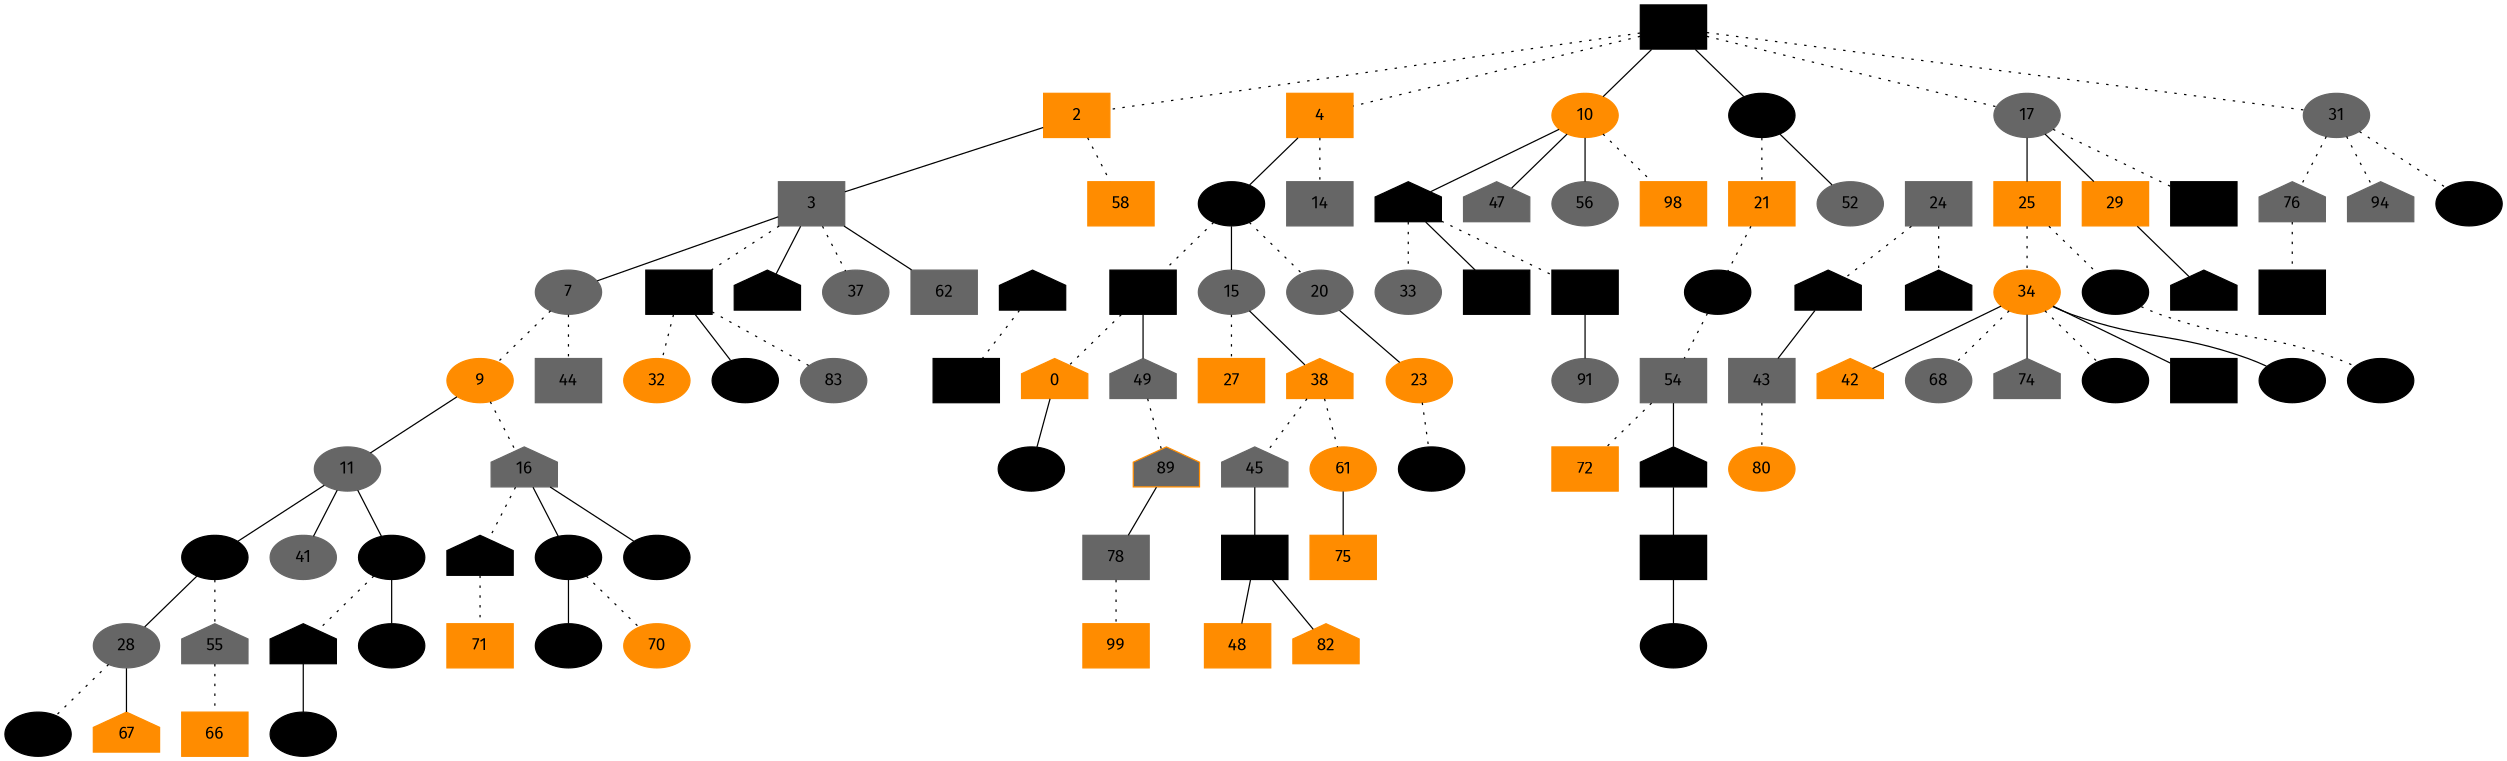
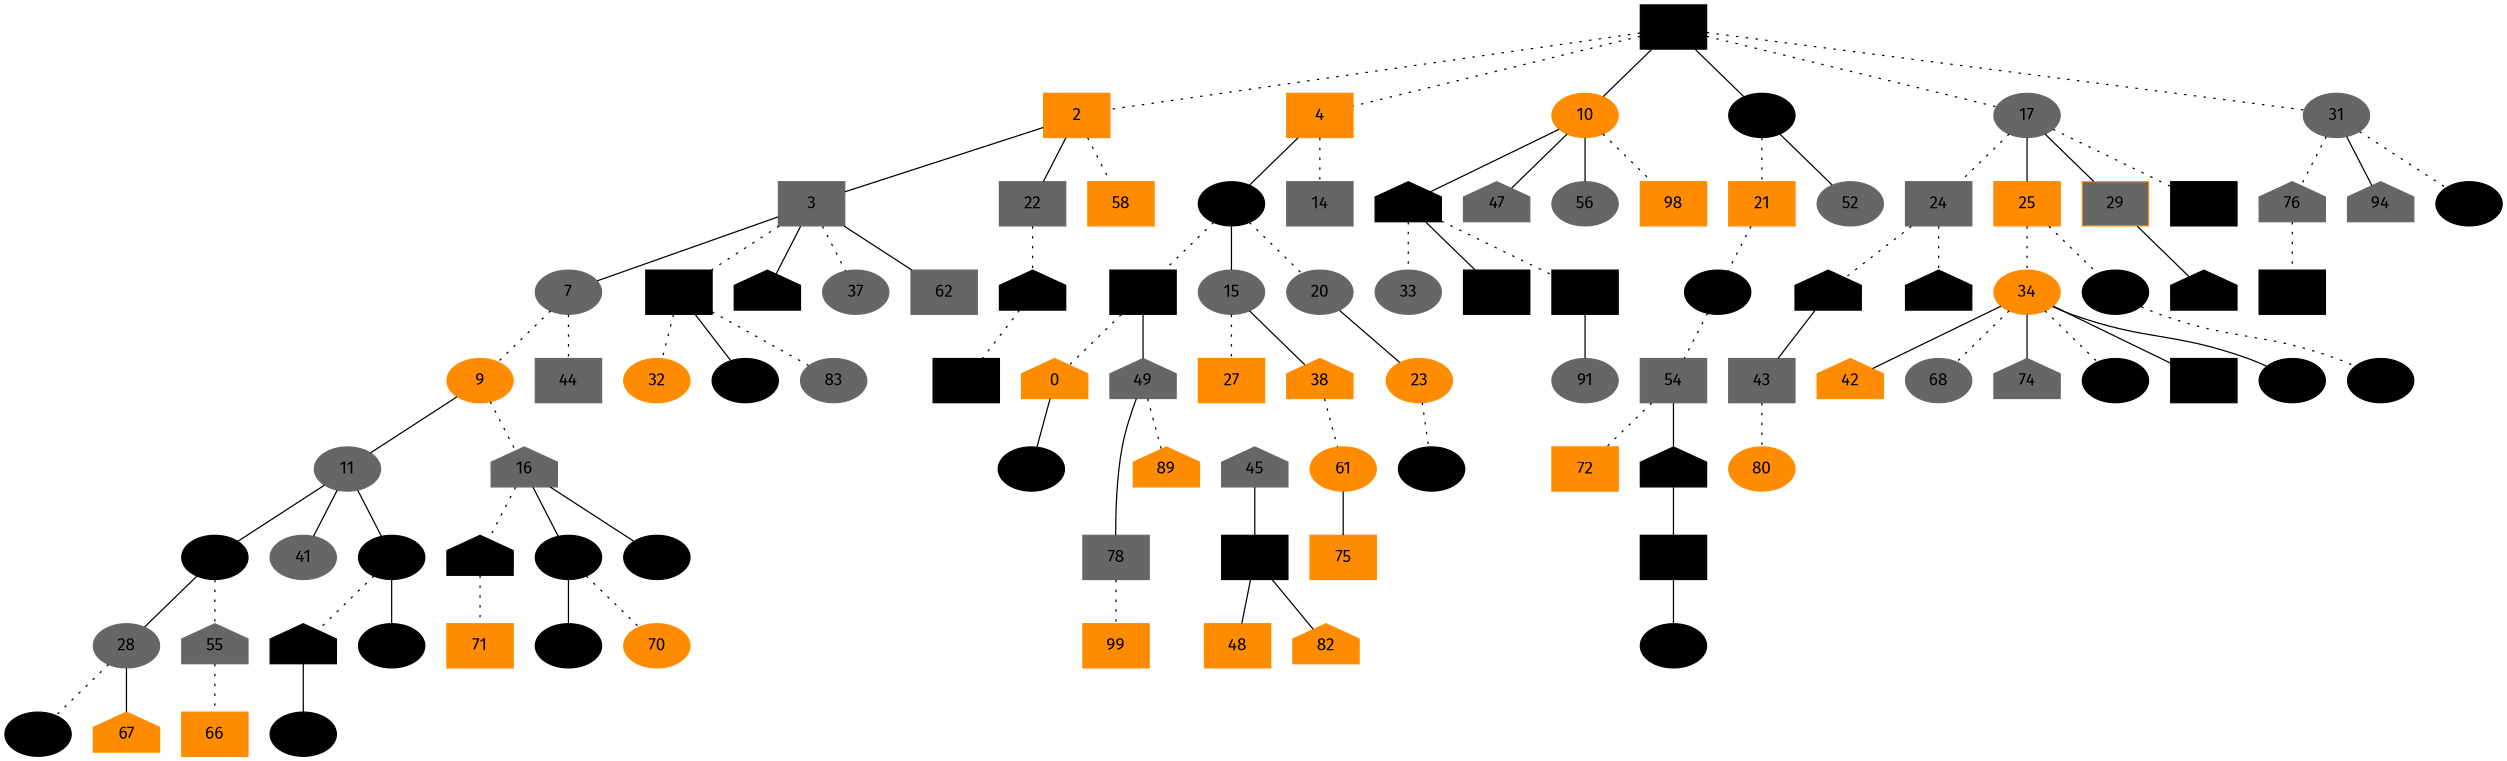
  graph {
    fontname="Fira Sans"
    node [color=black fontname="Fira Sans" shape=ellipse style=filled]
    edge [fontname="Fira Sans" style=dotted]
    1 [shape=box]
    2 [color=darkorange shape=box]
    4 [color=darkorange shape=box]
    10 [color=darkorange]
    12
    17 [color=gray40]
    31 [color=gray40]
    3 [color=gray40 shape=box]
+   22 [color=gray40 shape=box]
    58 [color=darkorange shape=box]
    5
    14 [color=gray40 shape=box]
    13 [shape=house]
    47 [color=gray40 shape=house]
    56 [color=gray40]
    98 [color=darkorange shape=box]
    21 [color=darkorange shape=box]
    52 [color=gray40]
    24 [color=gray40 shape=box]
    25 [color=darkorange shape=box]
-   29 [color=darkorange shape=box]
+   29 [color=darkorange shape=box fillcolor=gray40]
    84 [shape=box]
    76 [color=gray40 shape=house]
    94 [color=gray40 shape=house]
    95
    7 [color=gray40]
    26 [shape=box]
    30 [shape=house]
    37 [color=gray40]
    62 [color=gray40 shape=box]
    57 [shape=house]
    9 [color=darkorange]
    44 [color=gray40 shape=box]
    32 [color=darkorange]
    53
    83 [color=gray40]
    6 [shape=box]
    15 [color=gray40]
    20 [color=gray40]
    n40 [color=darkorange label=0 shape=house]
    49 [color=gray40 shape=house]
    27 [color=darkorange shape=box]
    38 [color=darkorange shape=house]
    23 [color=darkorange]
    81
    78 [color=gray40 shape=box]
-   89 [color=darkorange shape=house fillcolor=gray40]
+   89 [color=darkorange shape=house]
    11 [color=gray40]
    16 [color=gray40 shape=house]
    19
    41 [color=gray40]
    69
    18 [shape=house]
    36
    40
    33 [color=gray40]
    63 [shape=box]
    79 [shape=box]
    28 [color=gray40]
    55 [color=gray40 shape=house]
    86 [shape=house]
    100
    51
    91 [color=gray40]
    45 [color=gray40 shape=house]
    61 [color=darkorange]
    71 [color=darkorange shape=box]
    50
    70 [color=darkorange]
    35 [shape=house]
    60 [shape=house]
    34 [color=darkorange]
    59
    65 [shape=house]
    39
    67 [color=darkorange shape=house]
    66 [color=darkorange shape=box]
    77
    54 [color=gray40 shape=box]
    64 [shape=box]
    43 [color=gray40 shape=box]
    42 [color=darkorange shape=house]
    68 [color=gray40]
    74 [color=gray40 shape=house]
    87
    92 [shape=box]
    96
    73
    90 [shape=box]
    80 [color=darkorange]
    46 [shape=box]
    75 [color=darkorange shape=box]
    48 [color=darkorange shape=box]
    82 [color=darkorange shape=house]
    99 [color=darkorange shape=box]
    72 [color=darkorange shape=box]
    85 [shape=house]
    88 [shape=box]
    93
    97
    1 -- 2
    1 -- 4
    1 -- 10 [style=solid]
    1 -- 12 [style=solid]
    1 -- 17
    1 -- 31
    2 -- 3 [style=solid]
+   2 -- 22 [style=solid]
    2 -- 58
    4 -- 5 [style=solid]
    4 -- 14
    10 -- 13 [style=solid]
    10 -- 47 [style=solid]
    10 -- 56 [style=solid]
    10 -- 98
    12 -- 21
    12 -- 52 [style=solid]
+   17 -- 24
    17 -- 25 [style=solid]
    17 -- 29 [style=solid]
    17 -- 84
    31 -- 76
-   31 -- 94
+   31 -- 94 [style=solid]
    31 -- 95
    3 -- 7 [style=solid]
    3 -- 26
    3 -- 30 [style=solid]
    3 -- 37
    3 -- 62 [style=solid]
+   22 -- 57
    5 -- 6
    5 -- 15 [style=solid]
    5 -- 20
    13 -- 33
    13 -- 63 [style=solid]
    13 -- 79
    21 -- 51
    24 -- 35
    24 -- 60
    25 -- 34
    25 -- 59
    29 -- 65 [style=solid]
    76 -- 90
    7 -- 9
    7 -- 44
    26 -- 32
    26 -- 53 [style=solid]
    26 -- 83
    57 -- 64
    9 -- 11 [style=solid]
    9 -- 16
    6 -- n40
    6 -- 49 [style=solid]
    15 -- 27
    15 -- 38 [style=solid]
    20 -- 23 [style=solid]
    n40 -- 81 [style=solid]
-   89 -- 78 [style=solid]
+   49 -- 78 [style=solid]
    49 -- 89
-   38 -- 45
    38 -- 61
    23 -- 77
    78 -- 99
    11 -- 19 [style=solid]
    11 -- 41 [style=solid]
    11 -- 69 [style=solid]
    16 -- 18
    16 -- 36 [style=solid]
    16 -- 40 [style=solid]
    19 -- 28 [style=solid]
    19 -- 55
    69 -- 86
    69 -- 100 [style=solid]
    18 -- 71
    36 -- 50 [style=solid]
    36 -- 70
    79 -- 91 [style=solid]
    28 -- 39
    28 -- 67 [style=solid]
    55 -- 66
    86 -- 93 [style=solid]
    51 -- 54
    45 -- 46 [style=solid]
    61 -- 75 [style=solid]
    35 -- 43 [style=solid]
    34 -- 42 [style=solid]
    34 -- 68
    34 -- 74 [style=solid]
    34 -- 87
    34 -- 92 [style=solid]
    34 -- 96 [style=solid]
    59 -- 73
    54 -- 72
    54 -- 85 [style=solid]
    43 -- 80
    46 -- 48 [style=solid]
    46 -- 82 [style=solid]
    85 -- 88 [style=solid]
    88 -- 97 [style=solid]
  }
